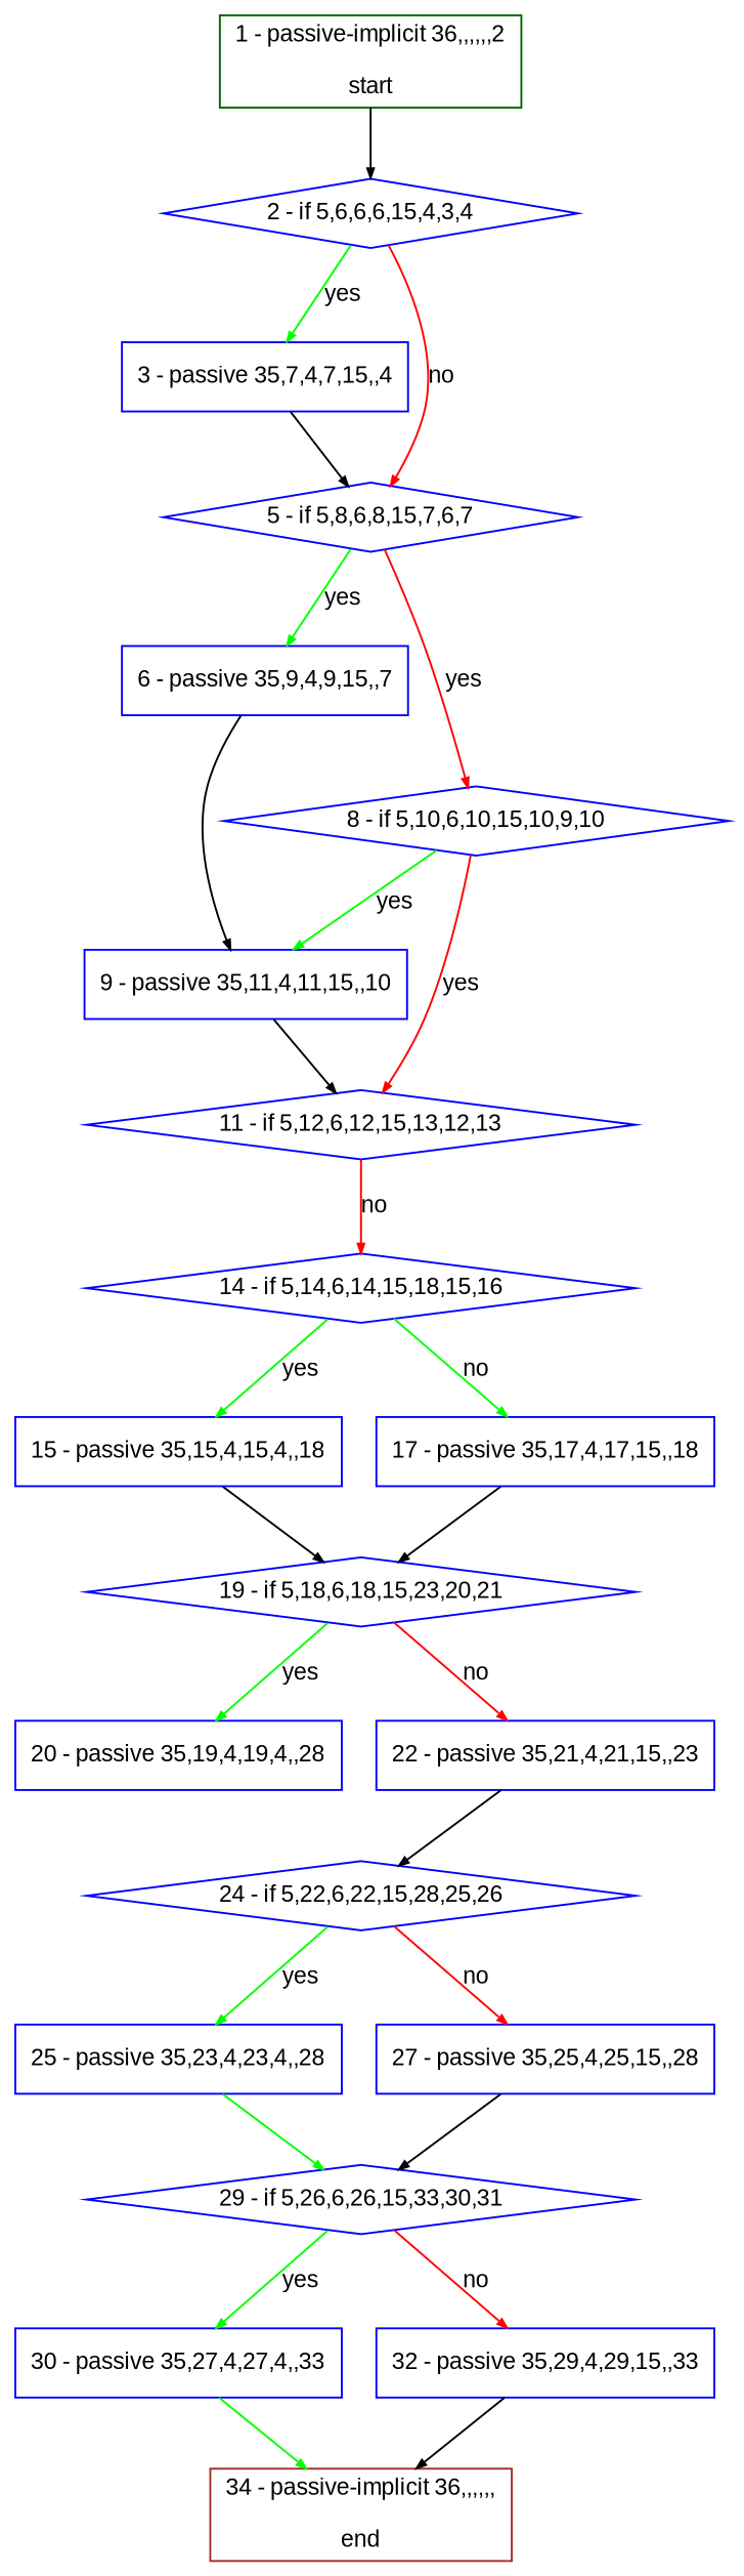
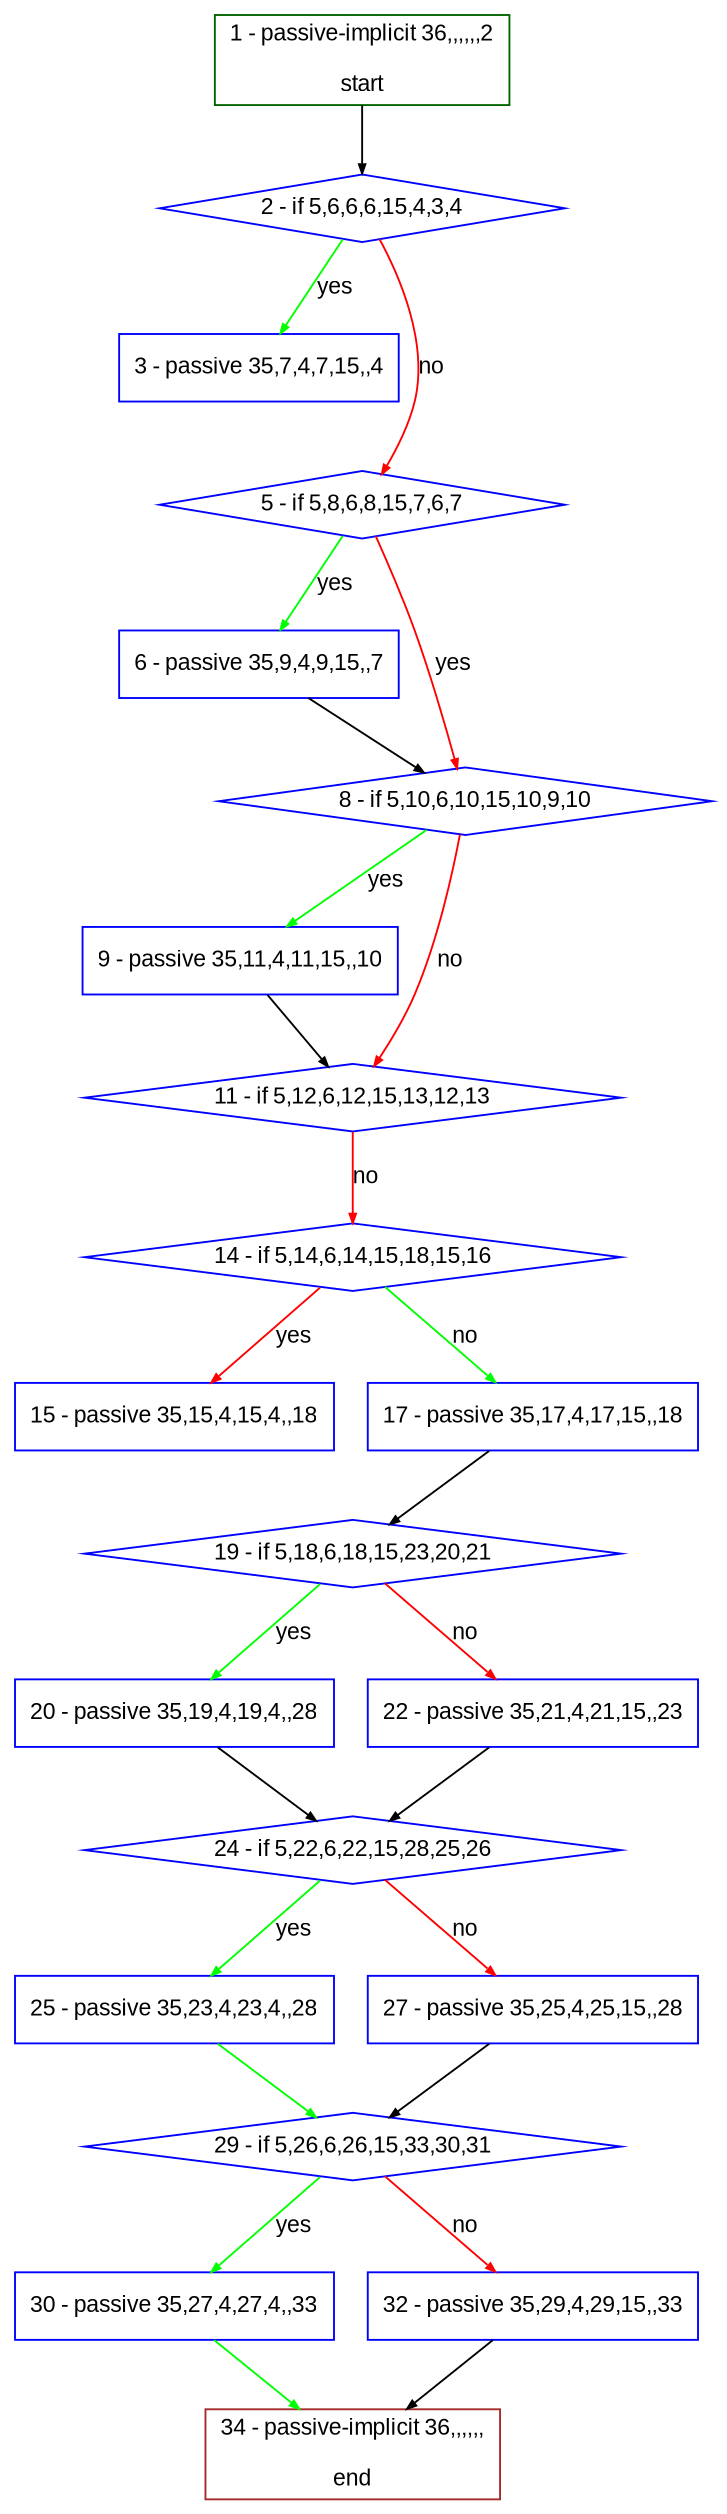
  digraph {
    bgcolor=white
    compound=true
    fillcolor="#FFFFCC"
    fontname=Arial
    fontsize=12
    pack=true
    packmode=clust
    style="rounded,filled"
    node [color="#0000ff" compound=true fillcolor="#ffffff" fixedsize=false fontname=Arial fontsize=12 node_initialized=no shape=box style=filled]
    edge [arrowhead=normal arrowsize=0.5 arrowtail=none color="#00ff00" compound=true dir=forward fontcolor=black fontname=Arial fontsize=12]
    n1 [label="2 - if 5,6,6,6,15,4,3,4" shape=diamond]
    n2 [label="3 - passive 35,7,4,7,15,,4"]
    n3 [label="5 - if 5,8,6,8,15,7,6,7" shape=diamond]
    n4 [label="6 - passive 35,9,4,9,15,,7"]
    n5 [label="8 - if 5,10,6,10,15,10,9,10" shape=diamond]
    n6 [color="#006400" label="1 - passive-implicit 36,,,,,,2\n\nstart"]
    n7 [label="9 - passive 35,11,4,11,15,,10"]
    n8 [label="11 - if 5,12,6,12,15,13,12,13" shape=diamond]
    n9 [label="14 - if 5,14,6,14,15,18,15,16" shape=diamond]
    n10 [label="15 - passive 35,15,4,15,4,,18"]
    n11 [label="17 - passive 35,17,4,17,15,,18"]
    n12 [label="19 - if 5,18,6,18,15,23,20,21" shape=diamond]
    n13 [label="20 - passive 35,19,4,19,4,,28"]
    n14 [label="22 - passive 35,21,4,21,15,,23"]
    n15 [label="24 - if 5,22,6,22,15,28,25,26" shape=diamond]
    n16 [label="25 - passive 35,23,4,23,4,,28"]
    n17 [label="27 - passive 35,25,4,25,15,,28"]
    n18 [label="29 - if 5,26,6,26,15,33,30,31" shape=diamond]
    n19 [label="30 - passive 35,27,4,27,4,,33"]
    n20 [label="32 - passive 35,29,4,29,15,,33"]
    n21 [color="#a52a2a" label="34 - passive-implicit 36,,,,,,\n\nend"]
    n1 -> n2 [label=yes]
    n1 -> n3 [color="#ff0000" label=no]
-   n2 -> n3 [color="#000000"]
    n3 -> n4 [label=yes]
    n3 -> n5 [color="#ff0000" label=yes]
-   n4 -> n7 [color="#000000"]
+   n4 -> n5 [color="#000000"]
    n5 -> n7 [label=yes]
-   n5 -> n8 [color="#ff0000" label=yes]
+   n5 -> n8 [color="#ff0000" label=no]
    n6 -> n1 [color="#000000"]
    n7 -> n8 [color="#000000"]
    n8 -> n9 [color="#ff0000" label=no]
-   n9 -> n10 [label=yes]
+   n9 -> n10 [color="#ff0000" label=yes]
    n9 -> n11 [label=no]
-   n10 -> n12 [color="#000000"]
    n11 -> n12 [color="#000000"]
    n12 -> n13 [label=yes]
    n12 -> n14 [color="#ff0000" label=no]
+   n13 -> n15 [color="#000000"]
    n14 -> n15 [color="#000000"]
    n15 -> n16 [label=yes]
    n15 -> n17 [color="#ff0000" label=no]
    n16 -> n18
    n17 -> n18 [color="#000000"]
    n18 -> n19 [label=yes]
    n18 -> n20 [color="#ff0000" label=no]
    n19 -> n21
    n20 -> n21 [color="#000000"]
  }
